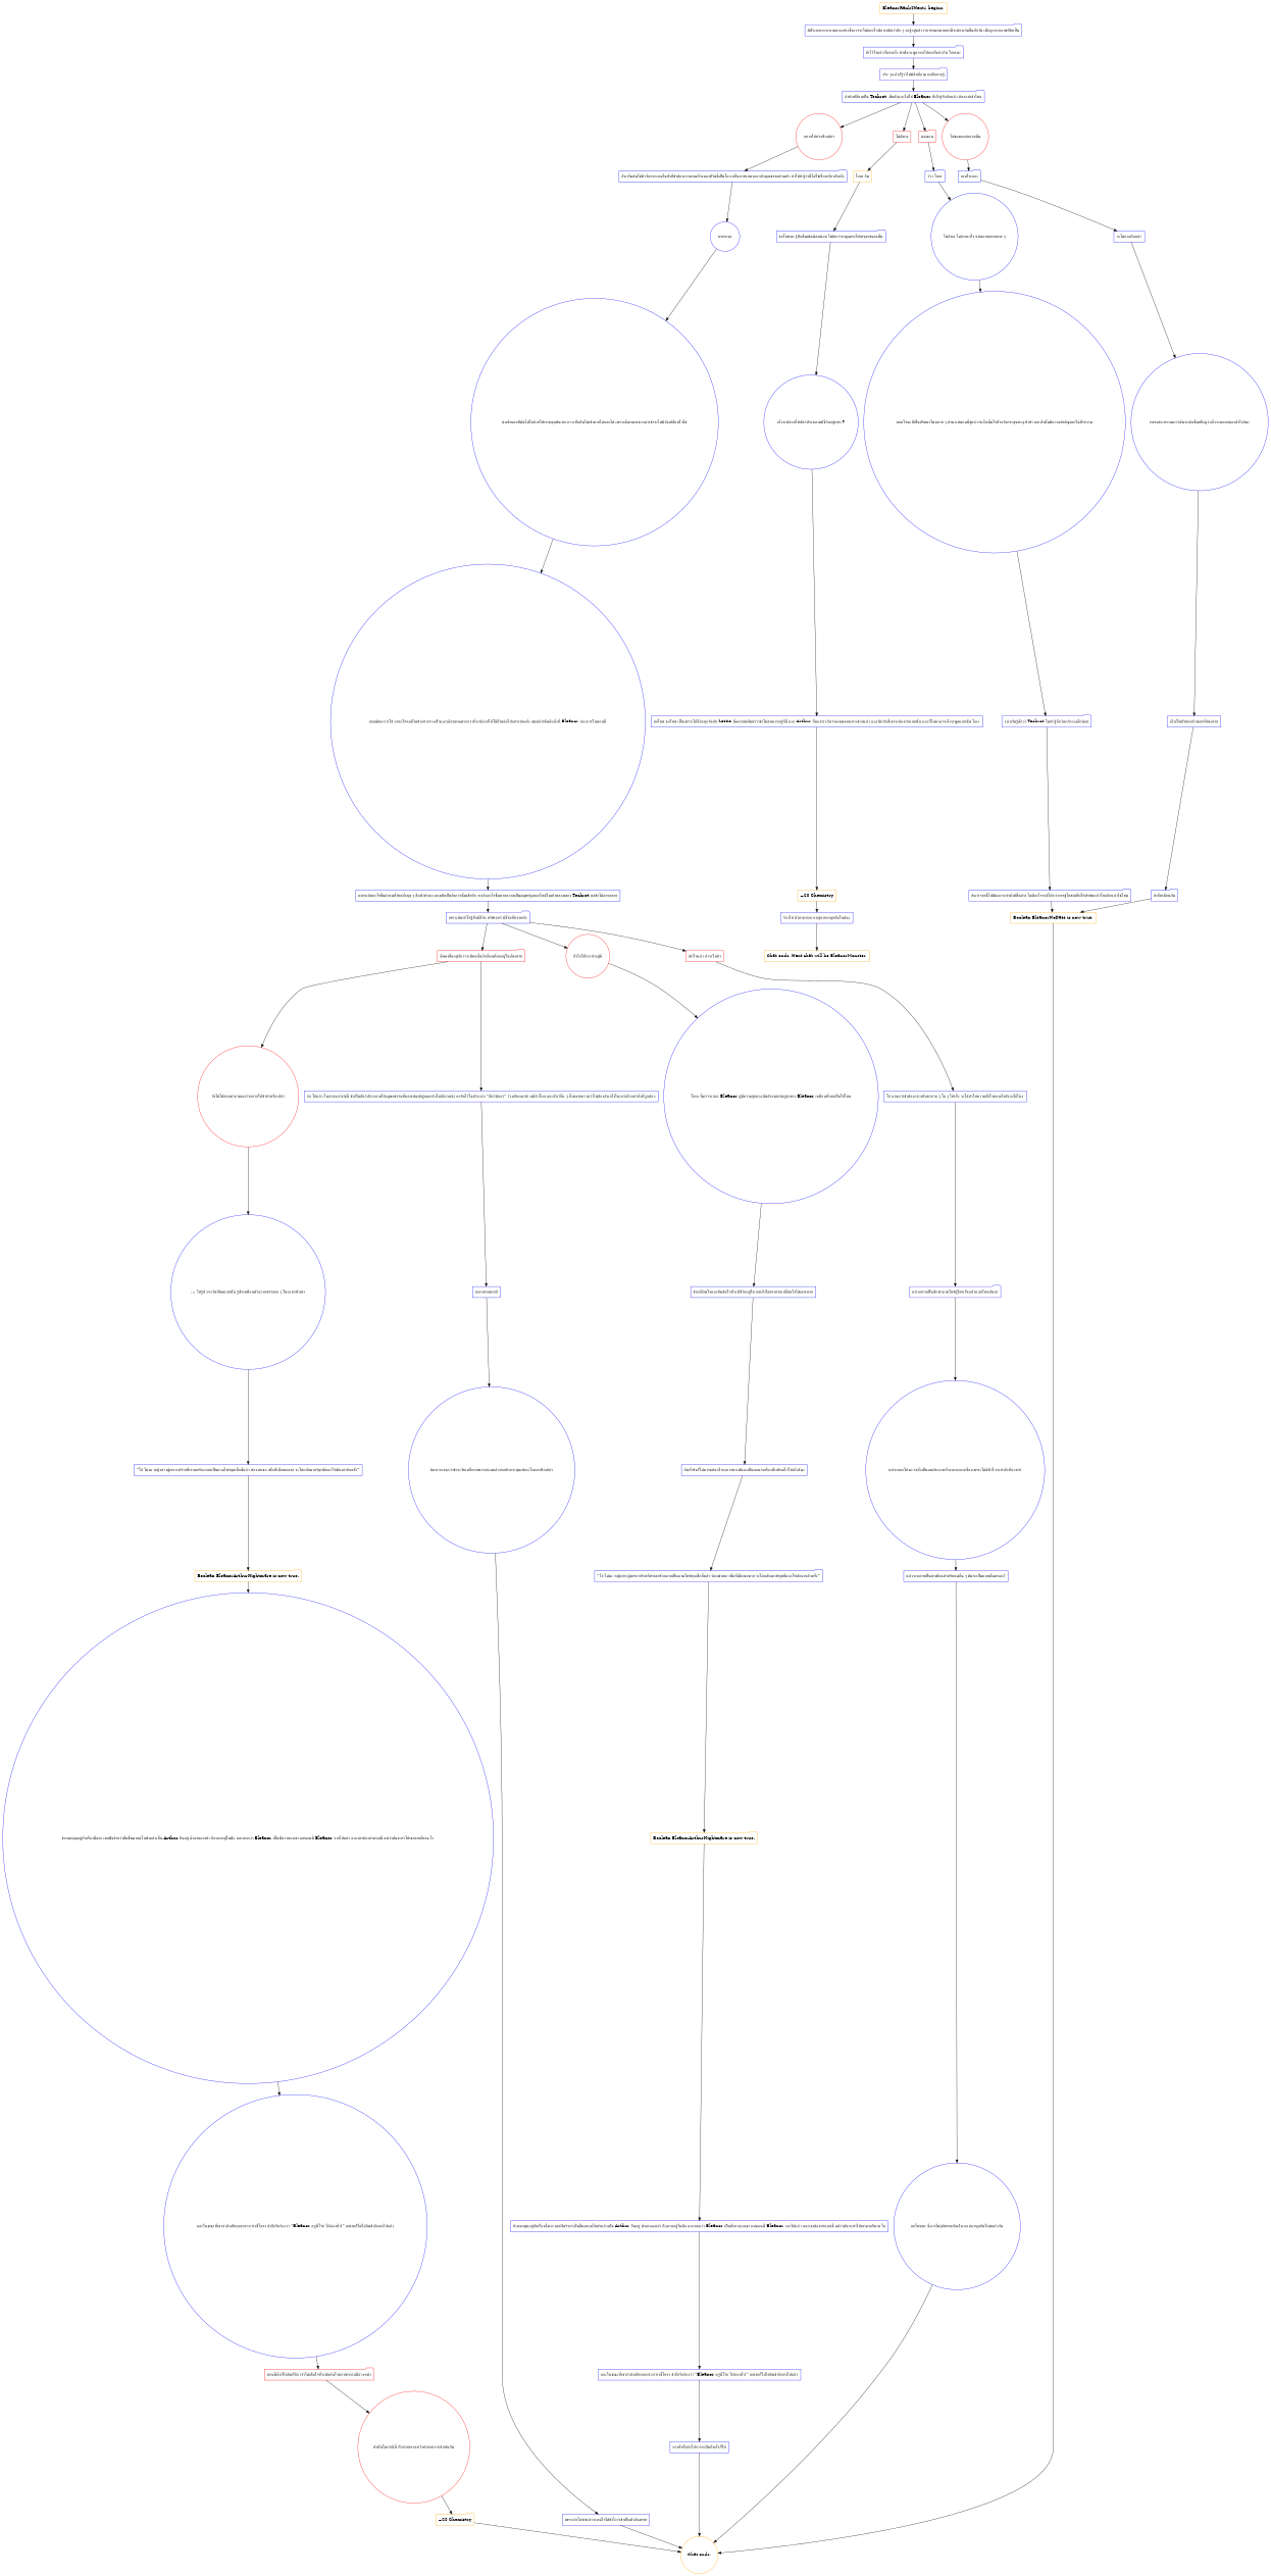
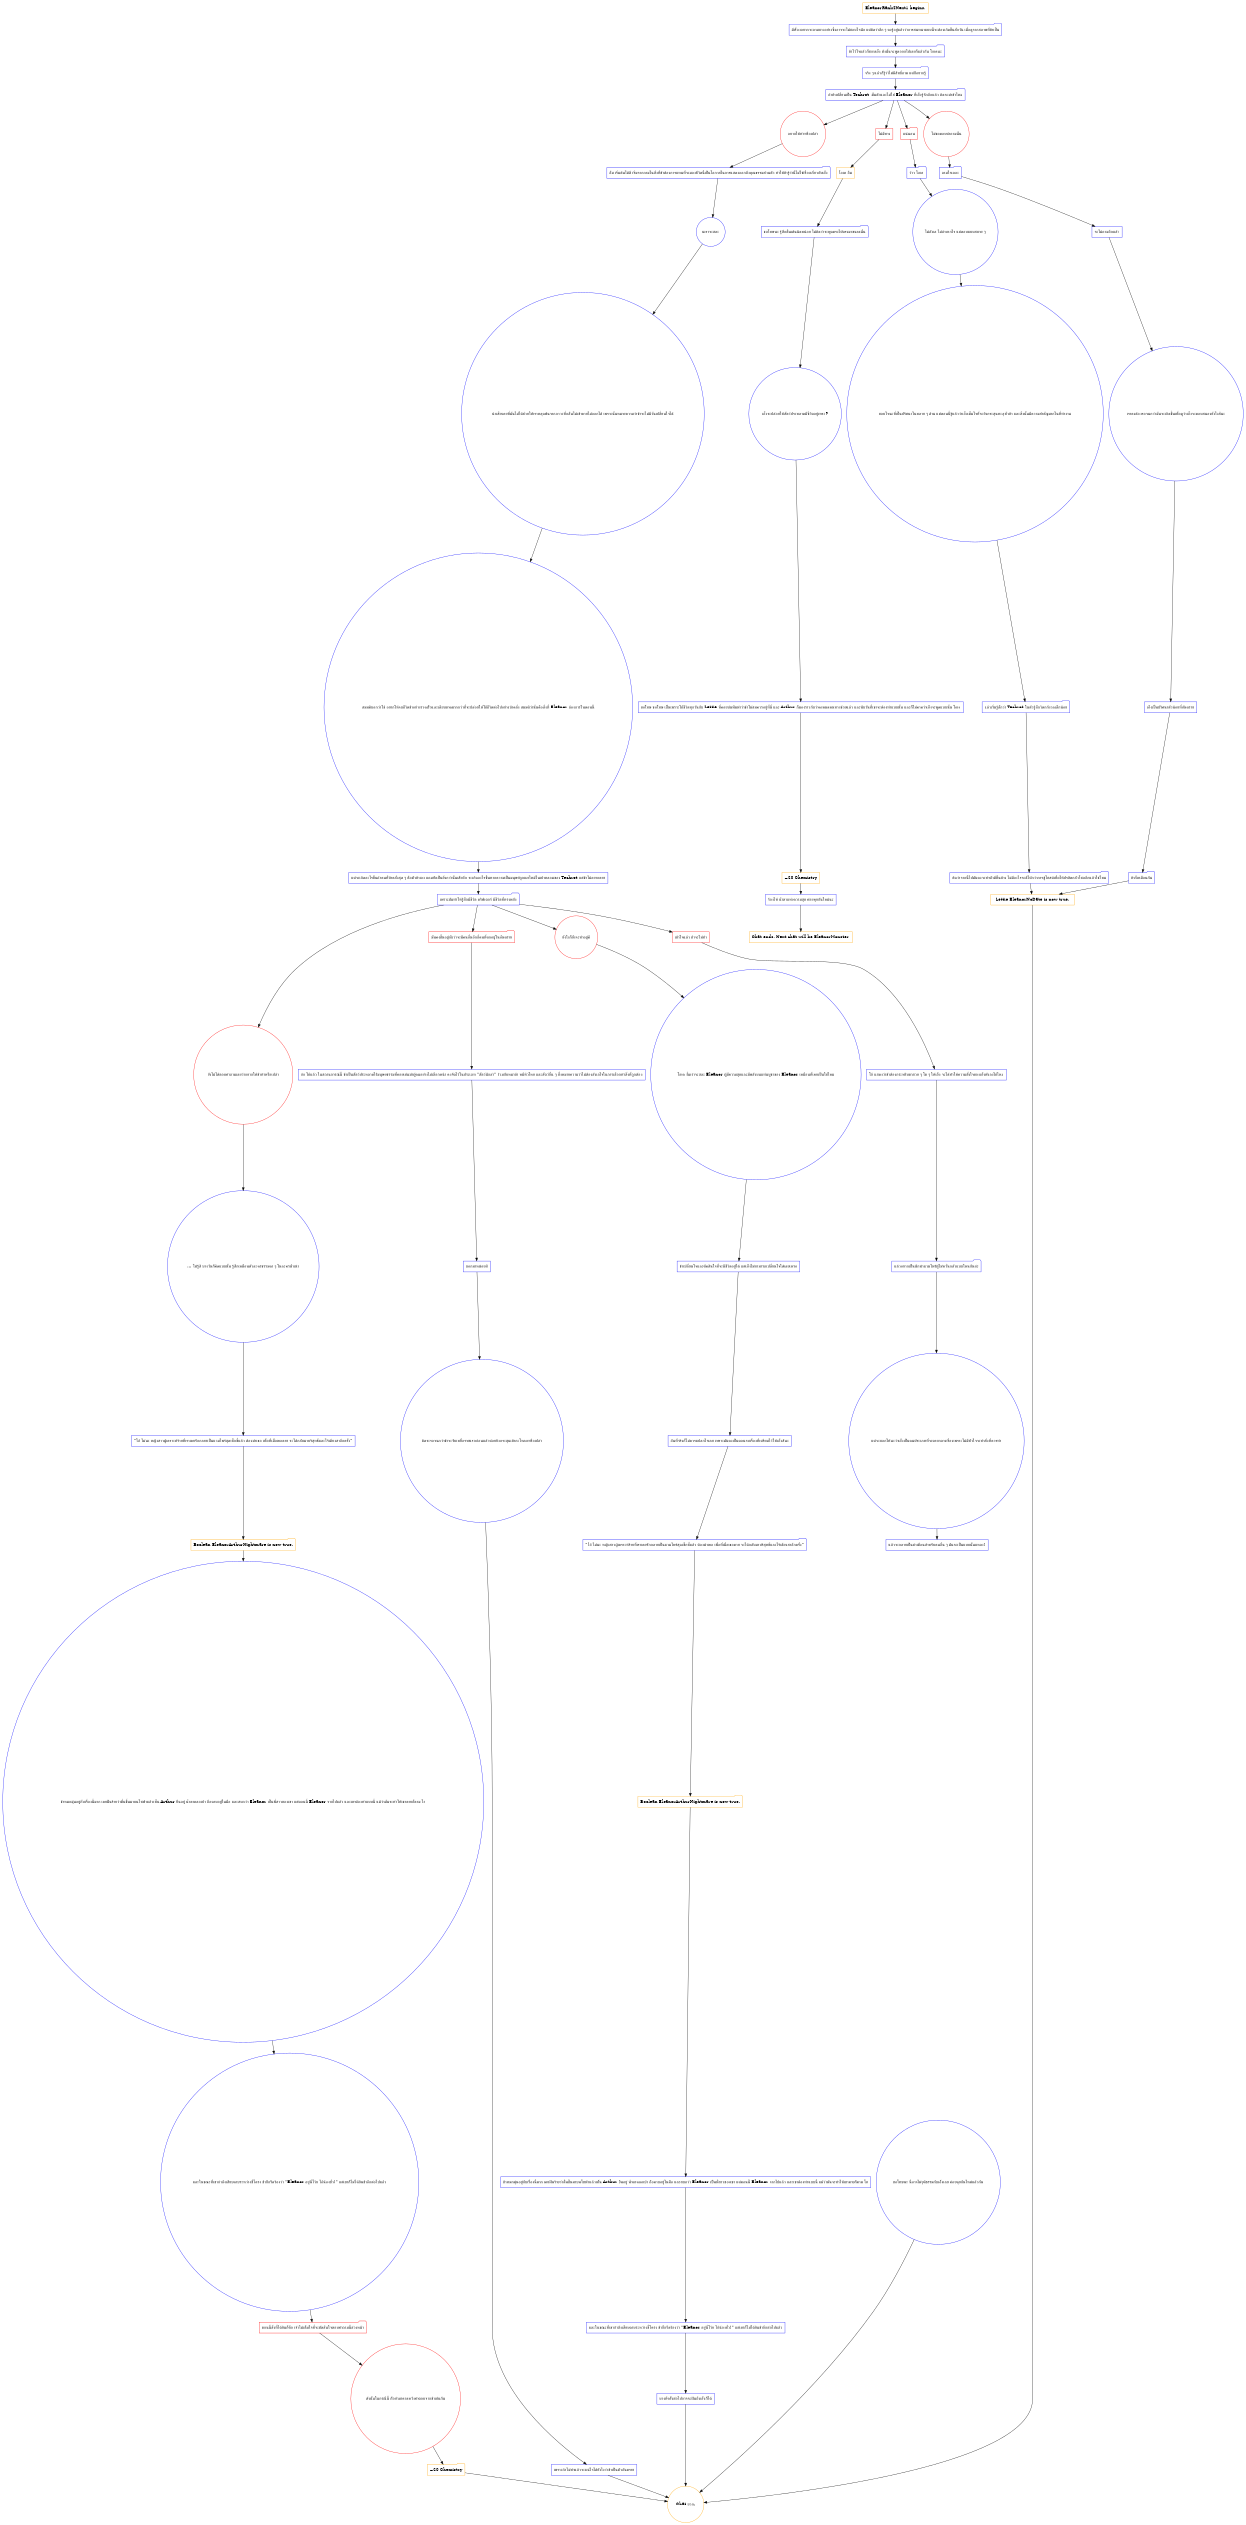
  digraph {
    node [color=blue shape=box]
    n1 [color=orange label="EleanorRank4Next1 begins."]
    n2 [label="มีเรื่องอยากจะถามบางอย่างซึ่งอาจจะไม่ชอบใจนัก แต่คิดว่าลึก ๆ คงรู้อยู่แล้วว่าการสนทนาแบบนี้จะต้องเกิดขึ้นสักวัน เมื่อดูจากสภาพที่ข้าเป็น" shape=folder]
    n3 [label="ข้าไว้ใจแล้วก็ชอบเอ็ง ดังนั้นจะพูดออกไปเลยก็แล้วกัน โอเคนะ" shape=folder]
    n4 [label="จริง ๆ แล้วก็รู้ว่าไม่มีสิทธิ์ถาม แต่ก็อยากรู้" shape=folder]
    n5 [label="ถ้าข้าเปลี่ยนเป็น Techrot เต็มตัวและไม่ใช่ Eleanor ที่เอ็งรู้จักอีกแล้ว คิดจะฆ่าข้าไหม" shape=folder]
    n6 [color=red label="อยากให้ทำหรือเปล่า" shape=circle]
    n7 [color=red label="แน่นอน" shape=folder]
    n8 [color=red label="ไม่มีทาง"]
    n9 [color=red label="ไม่ขอตอบคำถามนั้น" shape=circle]
    n10 [label="อืม เริ่มต้นได้ดี เริ่มจากถามในสิ่งที่ข้าต้องการแทนที่จะมองชีวิตนี้เป็นโอกาสในการแสดงออกถึงคุณธรรมส่วนตัว ทำให้ข้ารู้ว่านี่ไม่ใช่เรื่องเกี่ยวกับเอ็ง" shape=folder]
    n11 [label="ว้าว โอเค" shape=folder]
    n12 [color=orange label="โอเค อืม"]
    n13 [label="ตามใจเถอะ" shape=folder]
-   n14 [label="หายากนะ" shape=circle]
+   n14 [label="นเราจะสละ" shape=circle]
    n15 [label="ไม่ลังเล ไม่ลำบากใจ แค่ตอบแบบสบาย ๆ" shape=circle]
    n16 [label="ขอโทษนะ รู้สึกตื่นเต้นนิดหน่อย ไม่คิดว่าจะพูดตรงไปตรงมาขนาดนั้น" shape=folder]
    n17 [label="จะไม่ถามอีกแล้ว"]
    n18 [label="น่าเสียดายที่มันไม่ได้ช่วยให้เราหลุดพ้นจากภาวะที่กลืนไม่เข้าคายไม่ออกได้ เพราะนั่นหมายความว่าข้าจะไม่มีวันเปลี่ยนใจได้" shape=circle]
    n19 [label="ขอบใจนะที่เป็นปริศนาในหลาย ๆ ด้าน แต่ตอนนี้รู้แล้วว่าเอ็งเต็มใจที่จะยิงกระสุนทะลุหัวข้า และสิ่งนั้นมีความสำคัญมากในที่ทำงาน" shape=circle]
    n20 [label="เอ็งจะปล่อยให้สัตว์ประหลาดมีชีวิตอยู่เหรอ?" shape=circle]
    n21 [label="เราคงต้องรอจนกว่ามันจะเกิดขึ้นเพื่อดูว่าเอ็งจะตอบสนองยังไงสินะ" shape=circle]
    n22 [label="สมมติบอกว่าใช่ อยากให้จบชีวิตข้าอย่างรวดเร็วและเฉียบขาดมากกว่าที่จะปล่อยให้ใช้ชีวิตต่อไปอย่างบ้าคลั่ง สมมติว่านั่นคือสิ่งที่ Eleanor ต้องการในตอนนี้" shape=circle]
    n23 [label="แล้วเริ่มรู้สึกว่า Techrot ในตัวรู้สึกวิตกกังวลเล็กน้อย" shape=folder]
    n24 [label="ขอโทษ ขอโทษ เป็นเพราะใช้ชีวิตทุกวันกับ Lettie ที่คอยบ่นพึมพำว่าข้าไม่สมควรอยู่ที่นี่ และ Arthur ก็มองราวกับว่าคงหมดหนทางช่วยแล้ว และนับวันที่เขาจะต้องทำแบบนั้น และก็ไม่คาดว่าเอ็งจะพูดแบบนั้น โอเค"]
    n25 [label="เอ็งเป็นปริศนาตัวน้อยที่อันตราย"]
    n26 [label="แต่จะเกิดอะไรขึ้นถ้าคนที่บ้าคลั่งสุด ๆ คือตัวข้าเอง แถมยังเป็นยิ่งกว่านั้นเสียอีก จะเกิดอะไรขึ้นหากความเป็นมนุษย์ถูกเผาไหม้ในเบ้าหลอมของ Techrot แต่ข้าไม่อยากตาย"]
    n27 [label="คิดว่าจากนี้ไปมันคงจะทำตัวดีขึ้นบ้าง ไม่มีอะไรจะดีไปกว่าการขู่โฮสต์เพื่อให้ปรสิตกลัวโซลอีกแล้วใช่ไหม" shape=folder]
    n28 [color=orange label="+20 Chemistry"]
    n29 [label="ข้าก็เหมือนกัน" shape=folder]
    n30 [label="เพราะมันทำให้รู้สึกมีชีวิต ดริฟเตอร์ มีชีวิตที่ทรงพลัง" shape=folder]
-   n31 [color=orange label="Boolean EleanorNoDate is now true."]
+   n31 [color=orange label="Lettie EleanorNoDate is now true."]
    n32 [label="ร้องไห้ น้ำตาแห่งความสุข ค่อยคุยกันใหม่นะ"]
    n33 [color=red label="ยังไงก็ยังจะทำอยู่ดี" shape=circle]
    n34 [color=red label="เข้าใจแล้ว ข้าจะไม่ทำ"]
    n35 [color=red label="มันคงขึ้นอยู่กับว่าจะมีคนอื่นอีกกี่คนที่ตกอยู่ในอันตราย" shape=folder]
    n36 [color=red label="ยังไม่ได้ตอบคำถามเลยว่าอยากให้ข้าทำหรือเปล่า" shape=circle]
-   "Chat ends." [color=orange shape=circle]
+   "Chat ends." [color=orange shape=circle label="Chat ยวก."]
    "Chat ends. Next chat will be EleanorMonster." [color=orange]
    n39 [label="โอเค งั้นเราจะสละ Eleanor ผู้มีความสุขและมีพลังบนแท่นบูชาของ Eleanor เหมือนที่เคยเป็นใช่ไหม" shape=circle]
    n40 [label="โอ้ แสดงว่าข้าต้องกระพริบตาสวย ๆ โต ๆ ให้เอ็ง จะได้ทำให้ความตั้งใจของเอ็งพังลงใช่ไหม"]
    n41 [label="อ๋อ ใช่แล้ว ในสถานการณ์นี้ ข้าเป็นสัตว์ประหลาดไร้มนุษยธรรมที่คอยเข่นฆ่าผู้คนอย่างไม่เลือกหน้า คงจัดไว้ในประเภท \"สัตว์นักล่า\" ร่วมกับหมาบ้า หมีหิวโหย และสัตว์อื่น ๆ ซึ่งหมายความว่าไม่ต้องลังเลใจในการเลือกทำสิ่งที่ถูกต้อง"]
    n42 [label="… ไม่รู้สิ บางวันก็คิดแบบนั้น รู้สึกเหมือนตัวละครธรรมดา ๆ ในละครน้ำเน่า" shape=circle]
    n43 [label="ข้าเปลี่ยนใจและตัดสินใจที่จะมีชีวิตอยู่ได้ แต่เอ็งไม่สามารถเปลี่ยนใจได้เลยเหรอ"]
    n44 [label="แล้วอยากเป็นนักฆ่าแวมไพร์ผู้ไม่หวั่นกลัวแบบไหนกันล่ะ" shape=folder]
    n45 [label="บอกมาหน่อยสิ"]
    n46 [label="“โอ้ ไม่นะ หญิงสาวผู้เคราะห์ร้ายที่เราเคยรักกลายเป็นแวมไพร์สุดเซ็กซี่แล้ว ต้องฆ่าเธอ เพื่อที่เมื่อเธอตาย จะได้กลับมาบริสุทธิ์และไร้เดียงสาอีกครั้ง”"]
    n47 [label="อันที่จริงก็ไม่ควรแปลกใจเลย เพราะมันคงเป็นตอนจบเรื่องที่เตรียมไว้ให้เอ็งสินะ"]
    n48 [label="แต่จะบอกให้นะว่าเอ็งเป็นคนประเภทที่จะตายกลางเรื่องเพราะไม่มีหัวใจจะทำสิ่งที่ควรทำ" shape=circle]
    n49 [label="คิดจะรอจนกว่าข้าจะจับเหยื่อรายแรกก่อนแล้วค่อยยิงกระสุนเข้ากะโหลกหรือเปล่า" shape=circle]
    n50 [color=orange label="Boolean EleanorArthurNightmare is now true." shape=folder]
    n51 [label="“โอ้ ไม่นะ หญิงสาวผู้เคราะห์ร้ายที่เราเคยรักกลายเป็นแวมไพร์สุดเซ็กซี่แล้ว ต้องฆ่าเธอ เพื่อที่เมื่อเธอตาย จะได้กลับมาบริสุทธิ์และไร้เดียงสาอีกครั้ง”" shape=folder]
    n52 [label="แล้วจะกลายเป็นคำเตือนสำหรับคนอื่น ๆ มันจะเป็นแบบนั้นแหละ!"]
    n53 [label="เพราะถ้าไม่ทำแล้วจะแน่ใจได้ยังไงว่าข้าเป็นตัวอันตราย"]
    n54 [label="ข้าหมกมุ่นอยู่กับเรื่องนี้มาก เคยฝันร้ายว่าตื่นขึ้นมาบนโซฟาแล้วเห็น Arthur ยืนอยู่ น้ำตาคลอเบ้า ถือดาบอยู่ในมือ และสบถว่า Eleanor เป็นพี่สาวของเขา แต่ตอนนี้ Eleanor จากไปแล้ว และเขาต้องทำแบบนี้ แม้ว่ามันจะทำให้เขาตายก็ตาม โฮ" shape=circle]
    n55 [color=orange label="Boolean EleanorArthurNightmare is now true." shape=folder]
    n56 [label="ขอโทษนะ นี่อาจไม่ยุติธรรมกับเอ็งเลย ค่อยคุยกันใหม่แล้วกัน" shape=circle]
    n57 [label="และในขณะที่เขากำลังเสียบดาบระหว่างซี่โครง ข้าก็กรีดร้องว่า \"Eleanor อยู่นี่โว้ย ไอ้น้องชั่ว!\" แต่เขาก็ไม่ได้ยินข้าอีกต่อไปแล้ว" shape=circle]
    n58 [label="ข้าหมกมุ่นอยู่กับเรื่องนี้มาก เคยฝันร้ายว่าตื่นขึ้นมาบนโซฟาแล้วเห็น Arthur ยืนอยู่ น้ำตาคลอเบ้า ถือดาบอยู่ในมือ และสบถว่า Eleanor เป็นพี่สาวของเขา แต่ตอนนี้ Eleanor จากไปแล้ว และเขาต้องทำแบบนี้ แม้ว่ามันจะทำให้เขาตายก็ตาม โฮ"]
    n59 [color=red label="ตอนนี้สิ่งที่ได้ยินก็คือ เจ้าไม่เต็มใจที่จะตัดสินใจตอบคำถามนี้ล่วงหน้า" shape=folder]
    n60 [label="และในขณะที่เขากำลังเสียบดาบระหว่างซี่โครง ข้าก็กรีดร้องว่า \"Eleanor อยู่นี่โว้ย ไอ้น้องชั่ว!\" แต่เขาก็ไม่ได้ยินข้าอีกต่อไปแล้ว"]
    n61 [color=red label="ดังนั้นในกรณีนี้ ก็อย่ามาคาดหวังคำตอบจากข้าเช่นกัน" shape=circle]
    n62 [label="บางทีครั้งต่อไปอาจจะฝันถึงเอ็งก็ได้"]
    n63 [color=orange label="+20 Chemistry" shape=folder]
    n1 -> n2
    n2 -> n3
    n3 -> n4
    n4 -> n5
    n5 -> n6
    n5 -> n7
    n5 -> n8
    n5 -> n9
    n6 -> n10
    n7 -> n11
    n8 -> n12
    n9 -> n13
    n10 -> n14
    n11 -> n15
    n12 -> n16
    n13 -> n17
    n14 -> n18
    n15 -> n19
    n16 -> n20
    n17 -> n21
    n18 -> n22
    n19 -> n23
    n20 -> n24
    n21 -> n25
    n22 -> n26
    n23 -> n27
    n24 -> n28
    n25 -> n29
    n26 -> n30
    n27 -> n31
    n28 -> n32
    n29 -> n31
    n30 -> n33
    n30 -> n34
    n30 -> n35
-   n35 -> n36
+   n30 -> n36
    n31 -> "Chat ends."
    n32 -> "Chat ends. Next chat will be EleanorMonster."
    n33 -> n39
    n34 -> n40
    n35 -> n41
    n36 -> n42
    n39 -> n43
    n40 -> n44
    n41 -> n45
    n42 -> n46
    n43 -> n47
    n44 -> n48
    n45 -> n49
    n46 -> n50
    n47 -> n51
    n48 -> n52
    n49 -> n53
    n50 -> n54
    n51 -> n55
-   n52 -> n56
    n53 -> "Chat ends."
    n54 -> n57
    n55 -> n58
    n56 -> "Chat ends."
    n57 -> n59
    n58 -> n60
    n59 -> n61
    n60 -> n62
    n61 -> n63
    n62 -> "Chat ends."
    n63 -> "Chat ends."
  }
